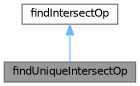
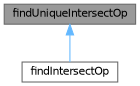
  digraph {
    node [color=gray40 fontname=Helvetica fontsize=10 shape=box style=filled]
    n1 [fillcolor=grey60 fontcolor=black height=0.2 label=findUniqueIntersectOp width=0.4]
    n2 [fillcolor=white height=0.2 label=findIntersectOp width=0.4]
-   n2 -> n1 [color=steelblue1 dir=back fontname=Helvetica fontsize=10 labelfontname=Helvetica labelfontsize=10 style=solid]
+   n1 -> n2 [color=steelblue1 dir=back fontname=Helvetica fontsize=10 labelfontname=Helvetica labelfontsize=10 style=solid]
  }
